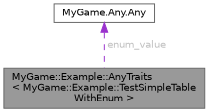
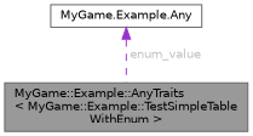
  digraph {
    node [color=gray40 fontname=Helvetica fontsize=10 shape=box style=filled]
    n1 [fillcolor=grey60 fontcolor=black height=0.2 label="MyGame::Example::AnyTraits\l\< MyGame::Example::TestSimpleTable\lWithEnum \>" width=0.4]
-   n2 [fillcolor=white height=0.2 label="MyGame.Any.Any" width=0.4]
+   n2 [fillcolor=white height=0.2 label="MyGame.Example.Any" width=0.4]
    n2 -> n1 [color=darkorchid3 dir=back fontcolor=grey fontname=Helvetica fontsize=10 label=" enum_value" labelfontname=Helvetica labelfontsize=10 style=dashed]
  }
